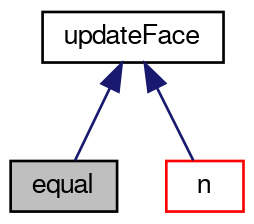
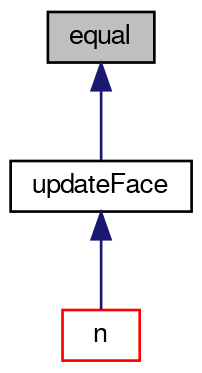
  digraph {
    rankdir=TB
    node [color=black fontname=FreeSans fontsize=10 shape=record]
    edge [color=midnightblue dir=back fontname=FreeSans fontsize=10 labelfontname=FreeSans labelfontsize=10 style=solid]
    n1 [fillcolor=grey75 fontcolor=black height=0.2 label=equal style=filled width=0.4]
    n2 [height=0.2 label=updateFace width=0.4]
    n3 [color=red height=0.2 label=n width=0.4]
-   n2 -> n1
+   n1 -> n2
    n2 -> n3
  }
